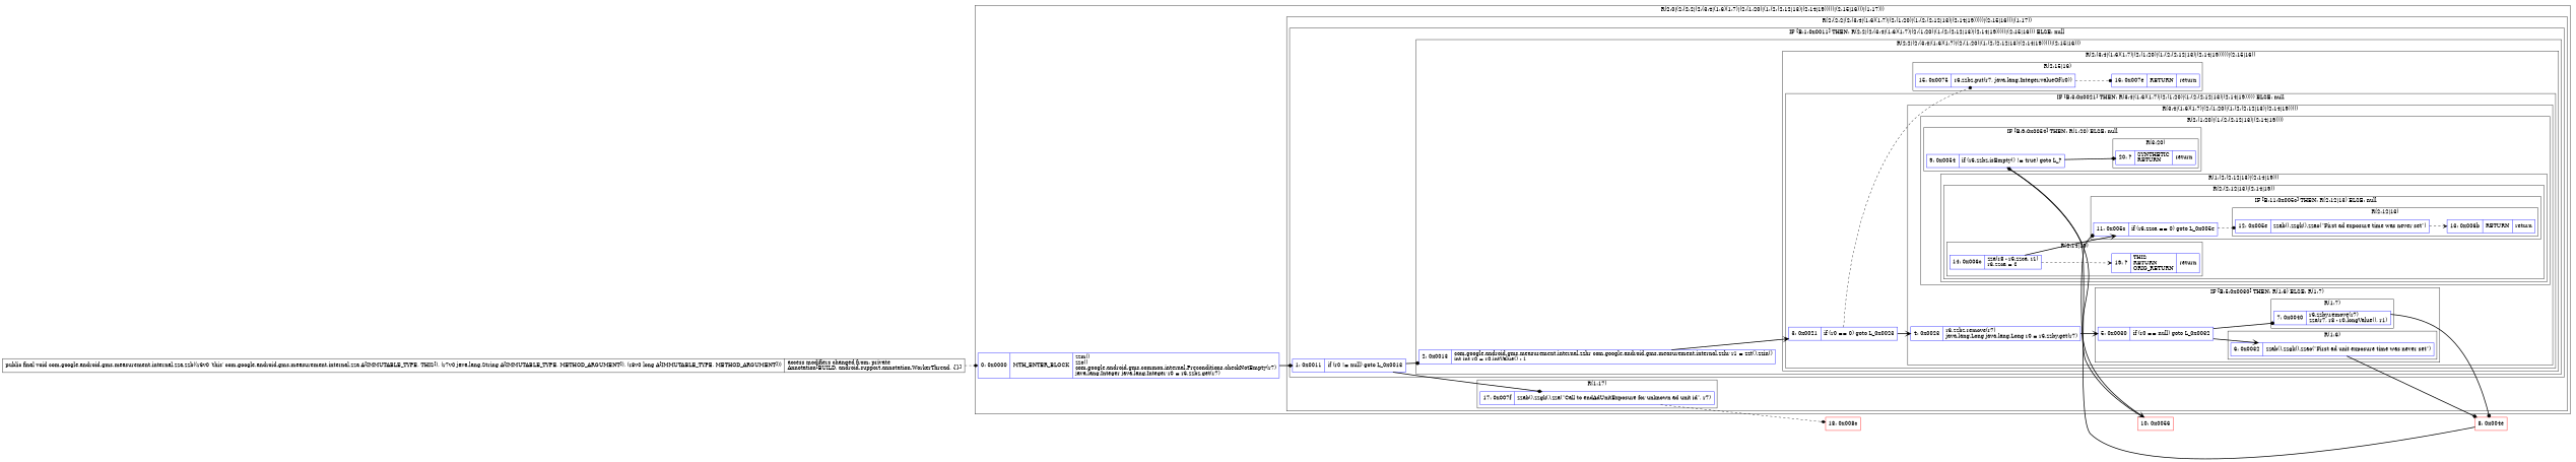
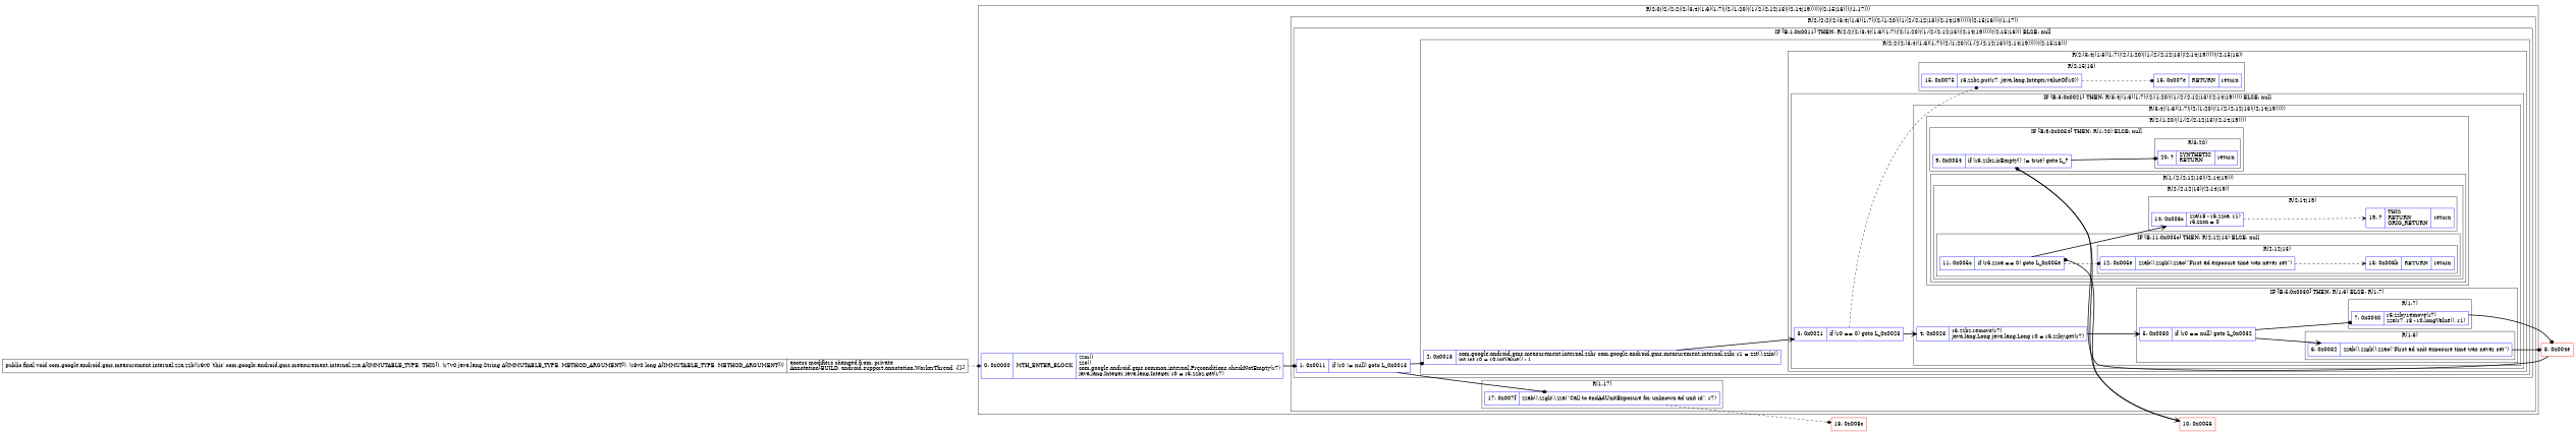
  digraph {
    rankdir=LR
    node [color=blue shape=record]
    edge [arrowhead=vee style=bold]
    n1 [label="{6\:\ 0x0032|zzab().zzgk().zzao(\"First ad unit exposure time was never set\")\l}"]
    n2 [label="{7\:\ 0x0040|r6.zzby.remove(r7)\lzza(r7, r8 \- r0.longValue(), r1)\l}"]
    n3 [label="{5\:\ 0x0030|if (r0 == null) goto L_0x0032\l}"]
    n4 [label="{20\:\ ?|SYNTHETIC\lRETURN\l|return\l}"]
    n5 [label="{9\:\ 0x0054|if (r6.zzbz.isEmpty() != true) goto L_?\l}"]
    n6 [label="{14\:\ 0x006c|zza(r8 \- r6.zzca, r1)\lr6.zzca = 0\l}"]
    n7 [label="{19\:\ ?|THIS\lRETURN\lORIG_RETURN\l|return\l}"]
    n8 [label="{12\:\ 0x005e|zzab().zzgk().zzao(\"First ad exposure time was never set\")\l}"]
    n9 [label="{13\:\ 0x006b|RETURN\l|return\l}"]
    n10 [label="{11\:\ 0x005c|if (r6.zzca == 0) goto L_0x005e\l}"]
    n11 [label="{4\:\ 0x0023|r6.zzbz.remove(r7)\ljava.lang.Long java.lang.Long r0 = r6.zzby.get(r7)\l}"]
    n12 [label="{3\:\ 0x0021|if (r0 == 0) goto L_0x0023\l}"]
    n13 [label="{15\:\ 0x0075|r6.zzbz.put(r7, java.lang.Integer.valueOf(r0))\l}"]
    n14 [label="{16\:\ 0x007e|RETURN\l|return\l}"]
    n15 [label="{2\:\ 0x0013|com.google.android.gms.measurement.internal.zzhr com.google.android.gms.measurement.internal.zzhr r1 = zzt().zzin()\lint int r0 = r0.intValue() \- 1\l}"]
    n16 [label="{1\:\ 0x0011|if (r0 != null) goto L_0x0013\l}"]
    n17 [label="{17\:\ 0x007f|zzab().zzgk().zza(\"Call to endAdUnitExposure for unknown ad unit id\", r7)\l}"]
    n18 [label="{0\:\ 0x0000|MTH_ENTER_BLOCK\l|zzm()\lzzo()\lcom.google.android.gms.common.internal.Preconditions.checkNotEmpty(r7)\ljava.lang.Integer java.lang.Integer r0 = r6.zzbz.get(r7)\l}"]
    n19 [color=red label="{8\:\ 0x004e}"]
    n20 [color=red label="{10\:\ 0x0056}"]
    n21 [color=red label="{18\:\ 0x008c}"]
    n22 [label="{public final void com.google.android.gms.measurement.internal.zza.zzb((r6v0 'this' com.google.android.gms.measurement.internal.zza A[IMMUTABLE_TYPE, THIS]), (r7v0 java.lang.String A[IMMUTABLE_TYPE, METHOD_ARGUMENT]), (r8v0 long A[IMMUTABLE_TYPE, METHOD_ARGUMENT]))  | access modifiers changed from: private\lAnnotation[BUILD, android.support.annotation.WorkerThread, \{\}]\l}" color=""]
    subgraph cluster_1 {
      label="R(2:0|(2:(2:2|(2:(3:4|(1:6)(1:7)|(2:(1:20)|(1:(2:(2:12|13)|(2:14|19)))))|(2:15|16)))|(1:17)))"
      n18
      subgraph cluster_2 {
        label="R(2:(2:2|(2:(3:4|(1:6)(1:7)|(2:(1:20)|(1:(2:(2:12|13)|(2:14|19)))))|(2:15|16)))|(1:17))"
        subgraph cluster_3 {
          label="IF [B:1:0x0011] THEN: R(2:2|(2:(3:4|(1:6)(1:7)|(2:(1:20)|(1:(2:(2:12|13)|(2:14|19)))))|(2:15|16))) ELSE: null"
          n16
          subgraph cluster_4 {
            label="R(2:2|(2:(3:4|(1:6)(1:7)|(2:(1:20)|(1:(2:(2:12|13)|(2:14|19)))))|(2:15|16)))"
            n15
            subgraph cluster_5 {
              label="R(2:(3:4|(1:6)(1:7)|(2:(1:20)|(1:(2:(2:12|13)|(2:14|19)))))|(2:15|16))"
              subgraph cluster_6 {
                label="IF [B:3:0x0021] THEN: R(3:4|(1:6)(1:7)|(2:(1:20)|(1:(2:(2:12|13)|(2:14|19))))) ELSE: null"
                n12
                subgraph cluster_7 {
                  label="R(3:4|(1:6)(1:7)|(2:(1:20)|(1:(2:(2:12|13)|(2:14|19)))))"
                  n11
                  subgraph cluster_8 {
                    label="IF [B:5:0x0030] THEN: R(1:6) ELSE: R(1:7)"
                    n3
                    subgraph cluster_9 {
                      label="R(1:6)"
                      n1
                    }
                    subgraph cluster_10 {
                      label="R(1:7)"
                      n2
                    }
                  }
                  subgraph cluster_11 {
                    label="R(2:(1:20)|(1:(2:(2:12|13)|(2:14|19))))"
                    subgraph cluster_12 {
                      label="IF [B:9:0x0054] THEN: R(1:20) ELSE: null"
                      n5
                      subgraph cluster_13 {
                        label="R(3:20)"
                        n4
                      }
                    }
                    subgraph cluster_14 {
                      label="R(1:(2:(2:12|13)|(2:14|19)))"
                      subgraph cluster_15 {
                        label="R(2:(2:12|13)|(2:14|19))"
                        subgraph cluster_16 {
                          label="R(2:14|19)"
                          n6
                          n7
                        }
                        subgraph cluster_17 {
                          label="IF [B:11:0x005c] THEN: R(2:12|13) ELSE: null"
                          n10
                          subgraph cluster_18 {
                            label="R(2:12|13)"
                            n8
                            n9
                          }
                        }
                      }
                    }
                  }
                }
              }
              subgraph cluster_19 {
                label="R(2:15|16)"
                n13
                n14
              }
            }
          }
        }
        subgraph cluster_20 {
          label="R(1:17)"
          n17
        }
      }
    }
    n1 -> n19 [arrowhead=diamond]
    n2 -> n19 [arrowhead=dot]
    n3 -> n1
    n3 -> n2 [arrowhead=dot]
    n5 -> n4 [arrowhead=diamond]
    n5 -> n20
    n6 -> n7 [style=dashed]
    n8 -> n9 [style=dashed]
-   n6 -> n10
+   n10 -> n6
    n10 -> n8 [arrowhead=dot style=dashed]
    n11 -> n3
    n12 -> n11
    n12 -> n13 [arrowhead=dot style=dashed]
    n13 -> n14 [arrowhead=dot style=dashed]
    n15 -> n12
    n16 -> n15 [arrowhead=dot]
    n16 -> n17 [arrowhead=diamond]
    n17 -> n21 [arrowhead=diamond style=dashed]
    n18 -> n16 [arrowhead=diamond]
    n19 -> n5 [arrowhead=diamond]
    n20 -> n10 [arrowhead=dot]
    n22 -> n18 [arrowhead=diamond style=dashed]
  }
